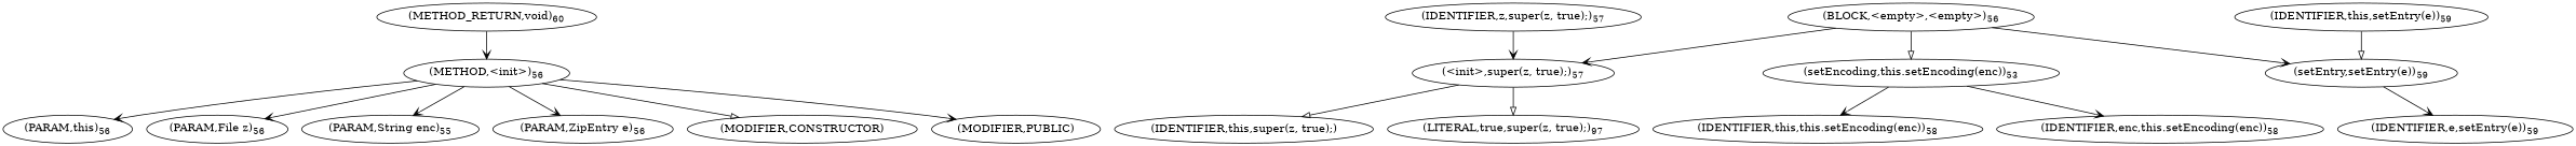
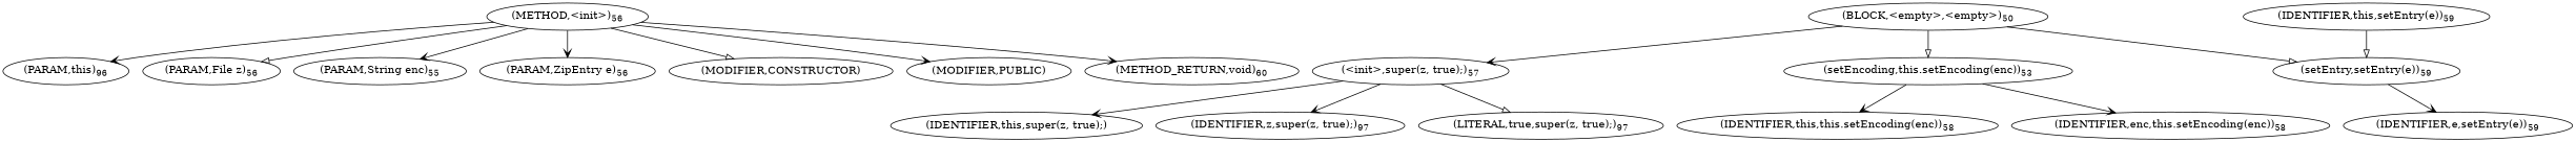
  digraph {
    edge [arrowhead=vee]
    n1 [label=<(METHOD,&lt;init&gt;)<SUB>56</SUB>>]
-   n2 [label=<(PARAM,this)<SUB>56</SUB>>]
+   n2 [label=<(PARAM,this)<SUB>96</SUB>>]
    n3 [label=<(PARAM,File z)<SUB>56</SUB>>]
    n4 [label=<(PARAM,String enc)<SUB>55</SUB>>]
    n5 [label=<(PARAM,ZipEntry e)<SUB>56</SUB>>]
    n6 [label=<(MODIFIER,CONSTRUCTOR)>]
    n7 [label=<(MODIFIER,PUBLIC)>]
    n8 [label=<(METHOD_RETURN,void)<SUB>60</SUB>>]
-   n9 [label=<(BLOCK,&lt;empty&gt;,&lt;empty&gt;)<SUB>56</SUB>>]
+   n9 [label=<(BLOCK,&lt;empty&gt;,&lt;empty&gt;)<SUB>50</SUB>>]
    n10 [label=<(&lt;init&gt;,super(z, true);)<SUB>57</SUB>>]
    n11 [label=<(setEncoding,this.setEncoding(enc))<SUB>53</SUB>>]
    n12 [label=<(setEntry,setEntry(e))<SUB>59</SUB>>]
    n13 [label=<(IDENTIFIER,this,super(z, true);)>]
-   n14 [label=<(IDENTIFIER,z,super(z, true);)<SUB>57</SUB>>]
+   n14 [label=<(IDENTIFIER,z,super(z, true);)<SUB>97</SUB>>]
    n15 [label=<(LITERAL,true,super(z, true);)<SUB>97</SUB>>]
    n16 [label=<(IDENTIFIER,this,this.setEncoding(enc))<SUB>58</SUB>>]
    n17 [label=<(IDENTIFIER,enc,this.setEncoding(enc))<SUB>58</SUB>>]
    n18 [label=<(IDENTIFIER,e,setEntry(e))<SUB>59</SUB>>]
    n19 [label=<(IDENTIFIER,this,setEntry(e))<SUB>59</SUB>>]
    n1 -> n2
-   n1 -> n3
+   n1 -> n3 [arrowhead=onormal]
    n1 -> n4
    n1 -> n5
    n1 -> n6 [arrowhead=onormal]
    n1 -> n7
-   n8 -> n1
+   n1 -> n8
    n9 -> n10
    n9 -> n11 [arrowhead=onormal]
-   n9 -> n12
-   n10 -> n13 [arrowhead=onormal]
-   n14 -> n10
+   n9 -> n12 [arrowhead=onormal]
+   n10 -> n13
+   n10 -> n14
    n10 -> n15 [arrowhead=onormal]
    n11 -> n16
    n11 -> n17
    n12 -> n18
    n19 -> n12 [arrowhead=onormal]
  }
